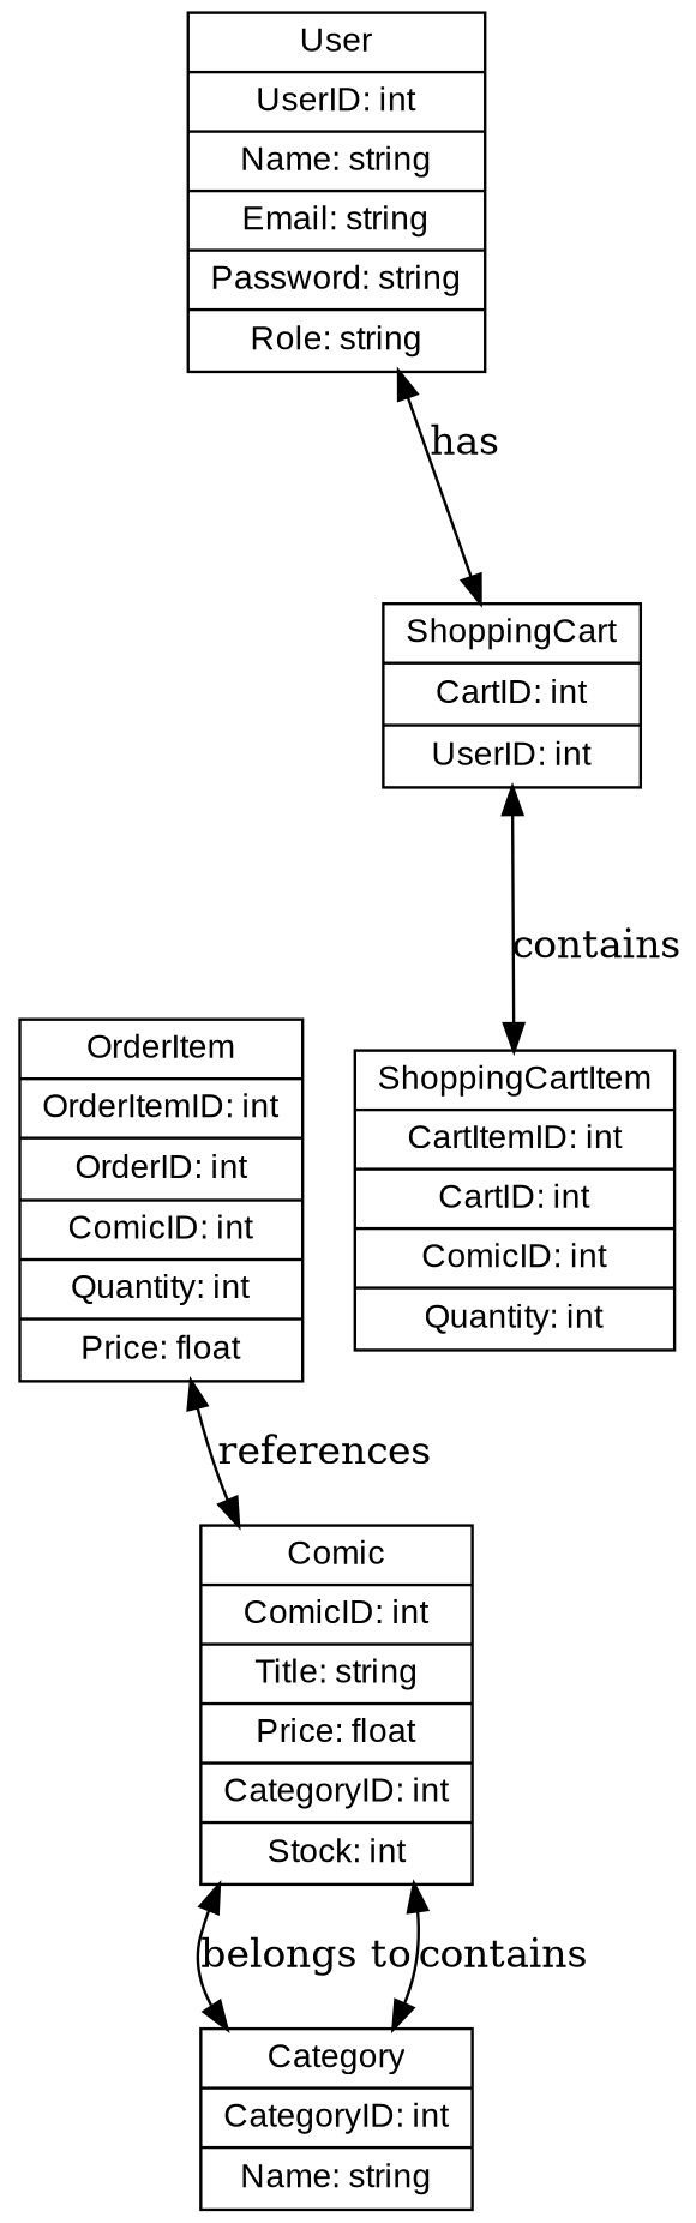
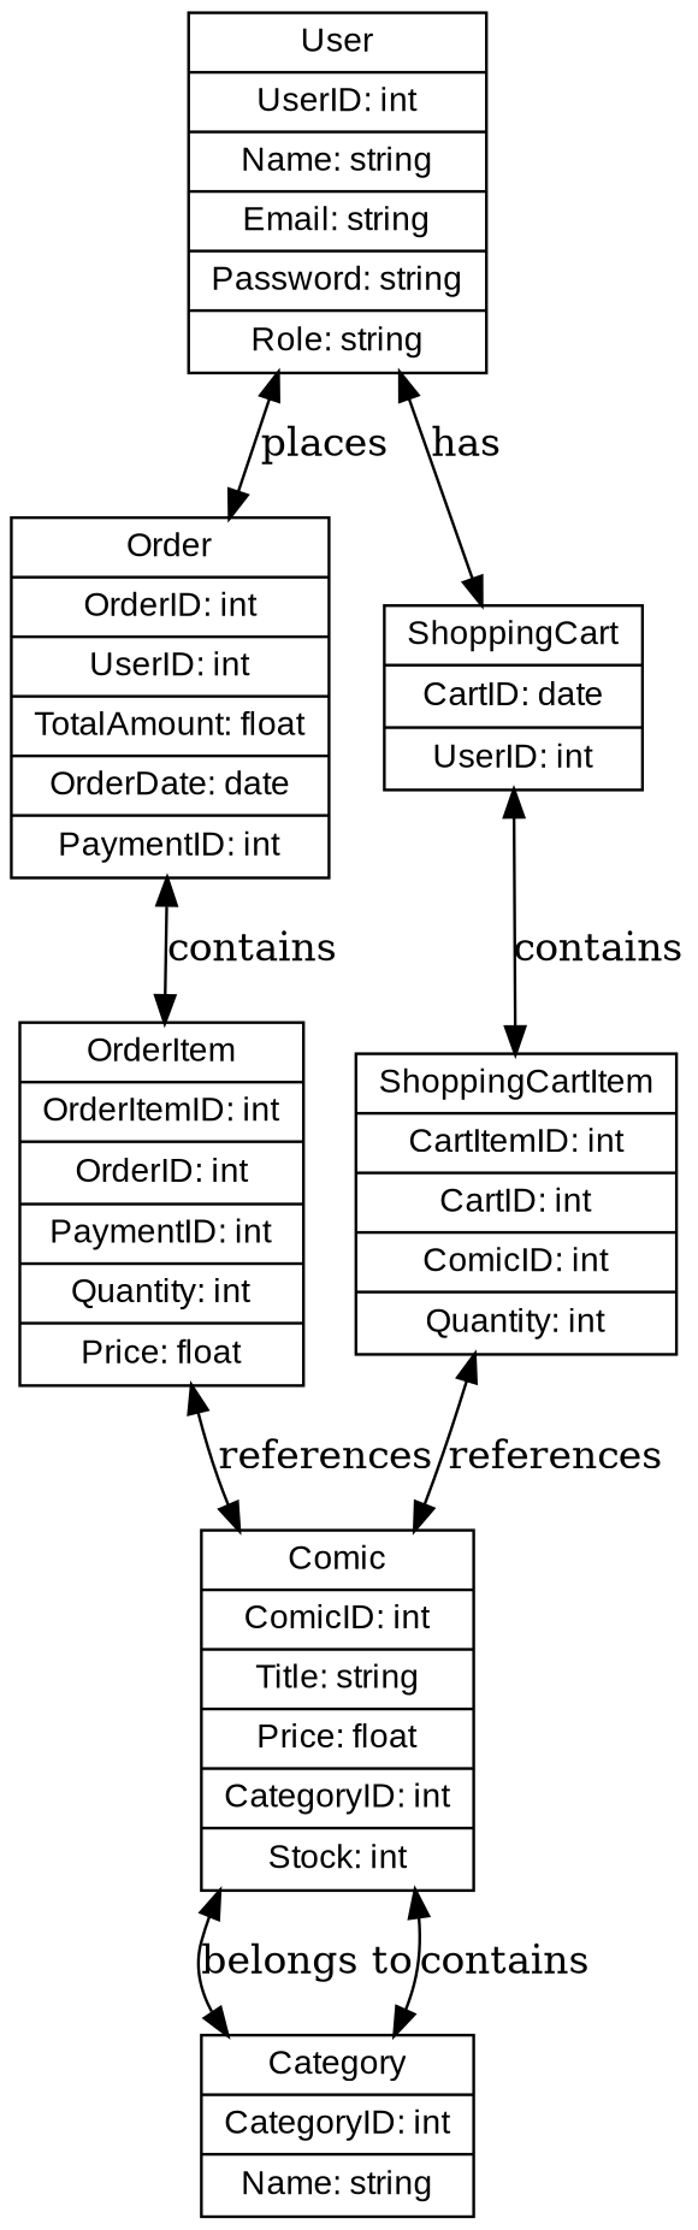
  digraph {
    node [fontname=Arial fontsize=12 shape=record]
    edge [dir=both]
    n1 [label="{User|UserID: int|Name: string|Email: string|Password: string|Role: string}"]
-   n3 [label="{ShoppingCart|CartID: int|UserID: int}"]
-   n4 [label="{OrderItem|OrderItemID: int|OrderID: int|ComicID: int|Quantity: int|Price: float}"]
+   n2 [label="{Order|OrderID: int|UserID: int|TotalAmount: float|OrderDate: date|PaymentID: int}"]
+   n3 [label="{ShoppingCart|CartID: date|UserID: int}"]
+   n4 [label="{OrderItem|OrderItemID: int|OrderID: int|PaymentID: int|Quantity: int|Price: float}"]
    n5 [label="{ShoppingCartItem|CartItemID: int|CartID: int|ComicID: int|Quantity: int}"]
    n6 [label="{Comic|ComicID: int|Title: string|Price: float|CategoryID: int|Stock: int}"]
    n7 [label="{Category|CategoryID: int|Name: string}"]
+   n1 -> n2 [label=places]
    n1 -> n3 [label=has]
+   n2 -> n4 [label=contains]
    n3 -> n5 [label=contains]
    n4 -> n6 [label=references]
+   n5 -> n6 [label=references]
    n6 -> n7 [label="belongs to"]
    n7 -> n6 [label=contains]
  }
